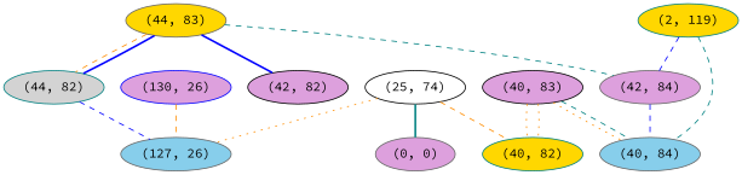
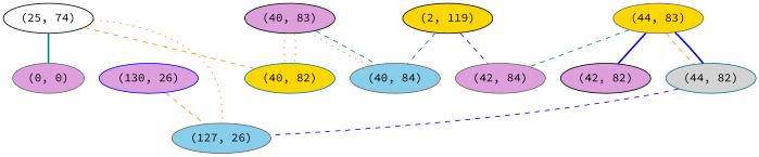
  graph {
    fontname="Source Code Pro"
    node [color=gray40 fillcolor=plum fontname="Source Code Pro" style=filled]
    edge [color=darkorange fontname="Source Code Pro" style=dashed weight=1]
    "(25, 74)" [color=black fillcolor=white]
    "(0, 0)"
    "(127, 26)" [fillcolor=skyblue]
    "(40, 82)" [color=teal fillcolor=gold]
    "(44, 83)" [fillcolor=gold]
    "(42, 82)" [color=black]
    "(44, 82)" [color=teal fillcolor=lightgrey]
    "(42, 84)"
    "(40, 84)" [fillcolor=skyblue]
-   "(2, 119)" [color=teal fillcolor=gold]
+   "(2, 119)" [color=black fillcolor=gold]
    "(40, 83)" [color=black]
    "(130, 26)" [color=blue]
    "(25, 74)" -- "(0, 0)" [color=teal style=bold weight=4]
    "(25, 74)" -- "(127, 26)" [style=dotted]
    "(25, 74)" -- "(40, 82)"
    "(44, 83)" -- "(42, 82)" [color=blue style=bold]
    "(44, 83)" -- "(44, 82)"
    "(44, 83)" -- "(44, 82)" [color=blue style=bold]
    "(44, 83)" -- "(42, 84)" [color=teal]
    "(44, 82)" -- "(127, 26)" [color=blue]
-   "(42, 84)" -- "(40, 84)" [color=blue]
    "(2, 119)" -- "(42, 84)" [color=blue]
    "(2, 119)" -- "(40, 84)" [color=teal]
    "(40, 83)" -- "(40, 82)" [style=dotted]
    "(40, 83)" -- "(40, 82)" [style=dotted]
    "(40, 83)" -- "(40, 84)" [style=dotted]
    "(40, 83)" -- "(40, 84)" [color=teal]
    "(130, 26)" -- "(127, 26)"
  }
